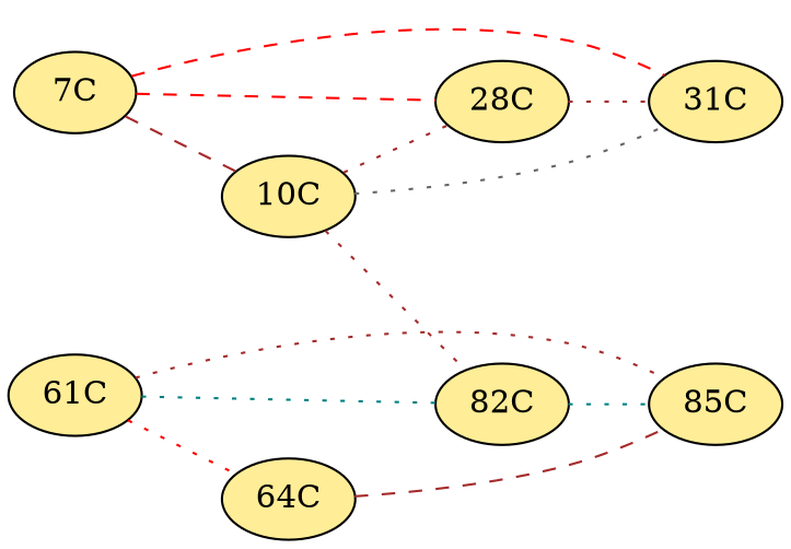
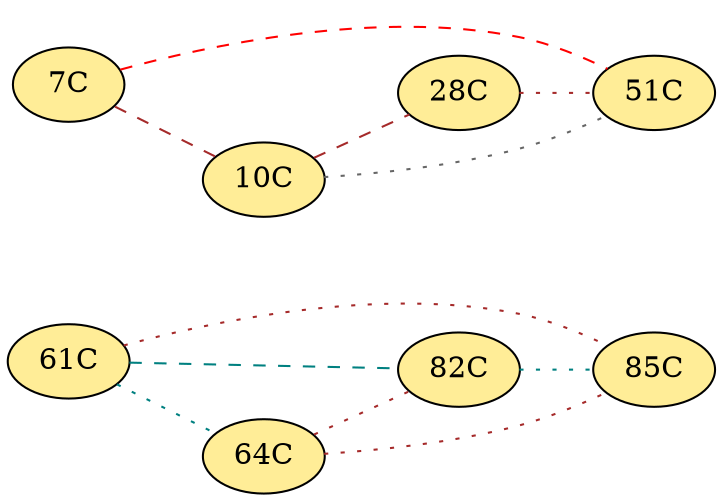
  graph {
    rankdir=LR
    node [fillcolor="#FFED97" style=radial]
    edge [color=brown penwidth=1 style=dotted]
    "7C"
    "10C"
    "28C"
-   "31C"
+   "31C" [label="51C"]
    "61C"
    "64C"
    "82C"
    "85C"
    "7C" -- "10C" [style=dashed]
-   "7C" -- "28C" [color=red style=dashed]
    "7C" -- "31C" [color=red style=dashed]
-   "10C" -- "28C"
+   "10C" -- "28C" [style=dashed]
    "10C" -- "31C" [color=gray40]
    "28C" -- "31C"
-   "61C" -- "64C" [color=red]
-   "61C" -- "82C" [color=teal]
+   "61C" -- "64C" [color=teal]
+   "61C" -- "82C" [color=teal style=dashed]
    "61C" -- "85C"
-   "10C" -- "82C"
-   "64C" -- "85C" [style=dashed]
+   "64C" -- "82C"
+   "64C" -- "85C"
    "82C" -- "85C" [color=teal]
  }
